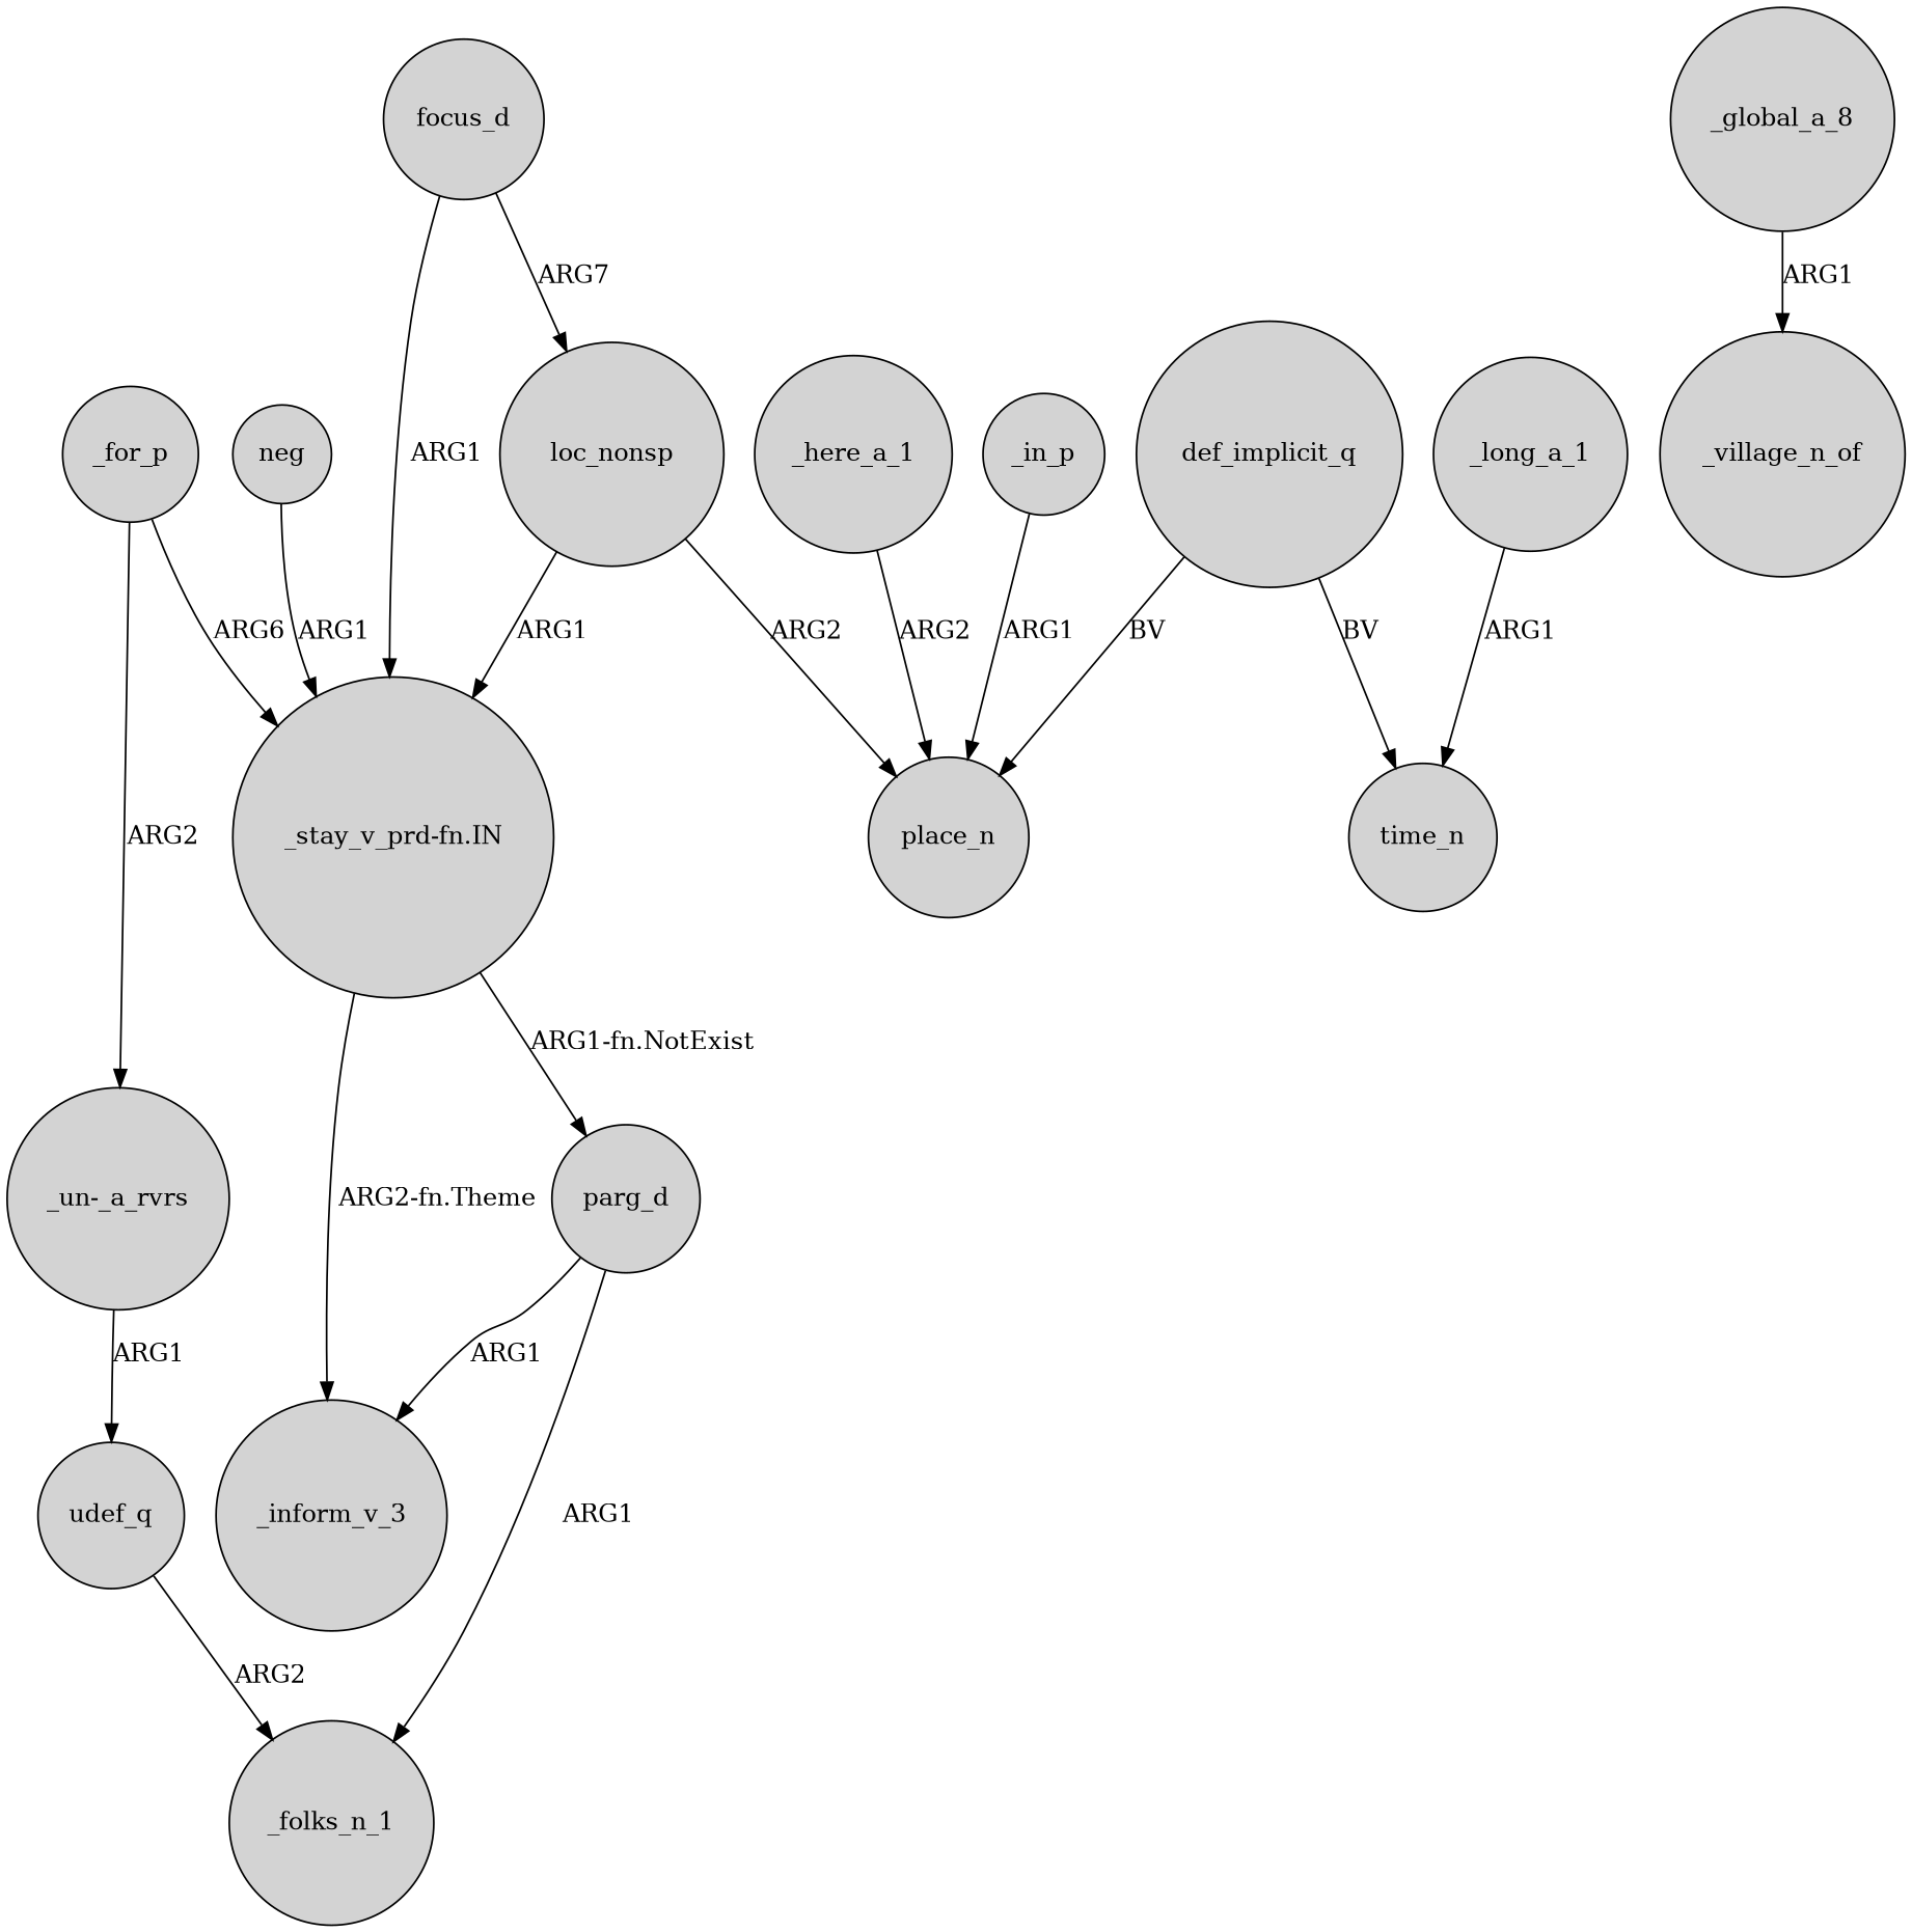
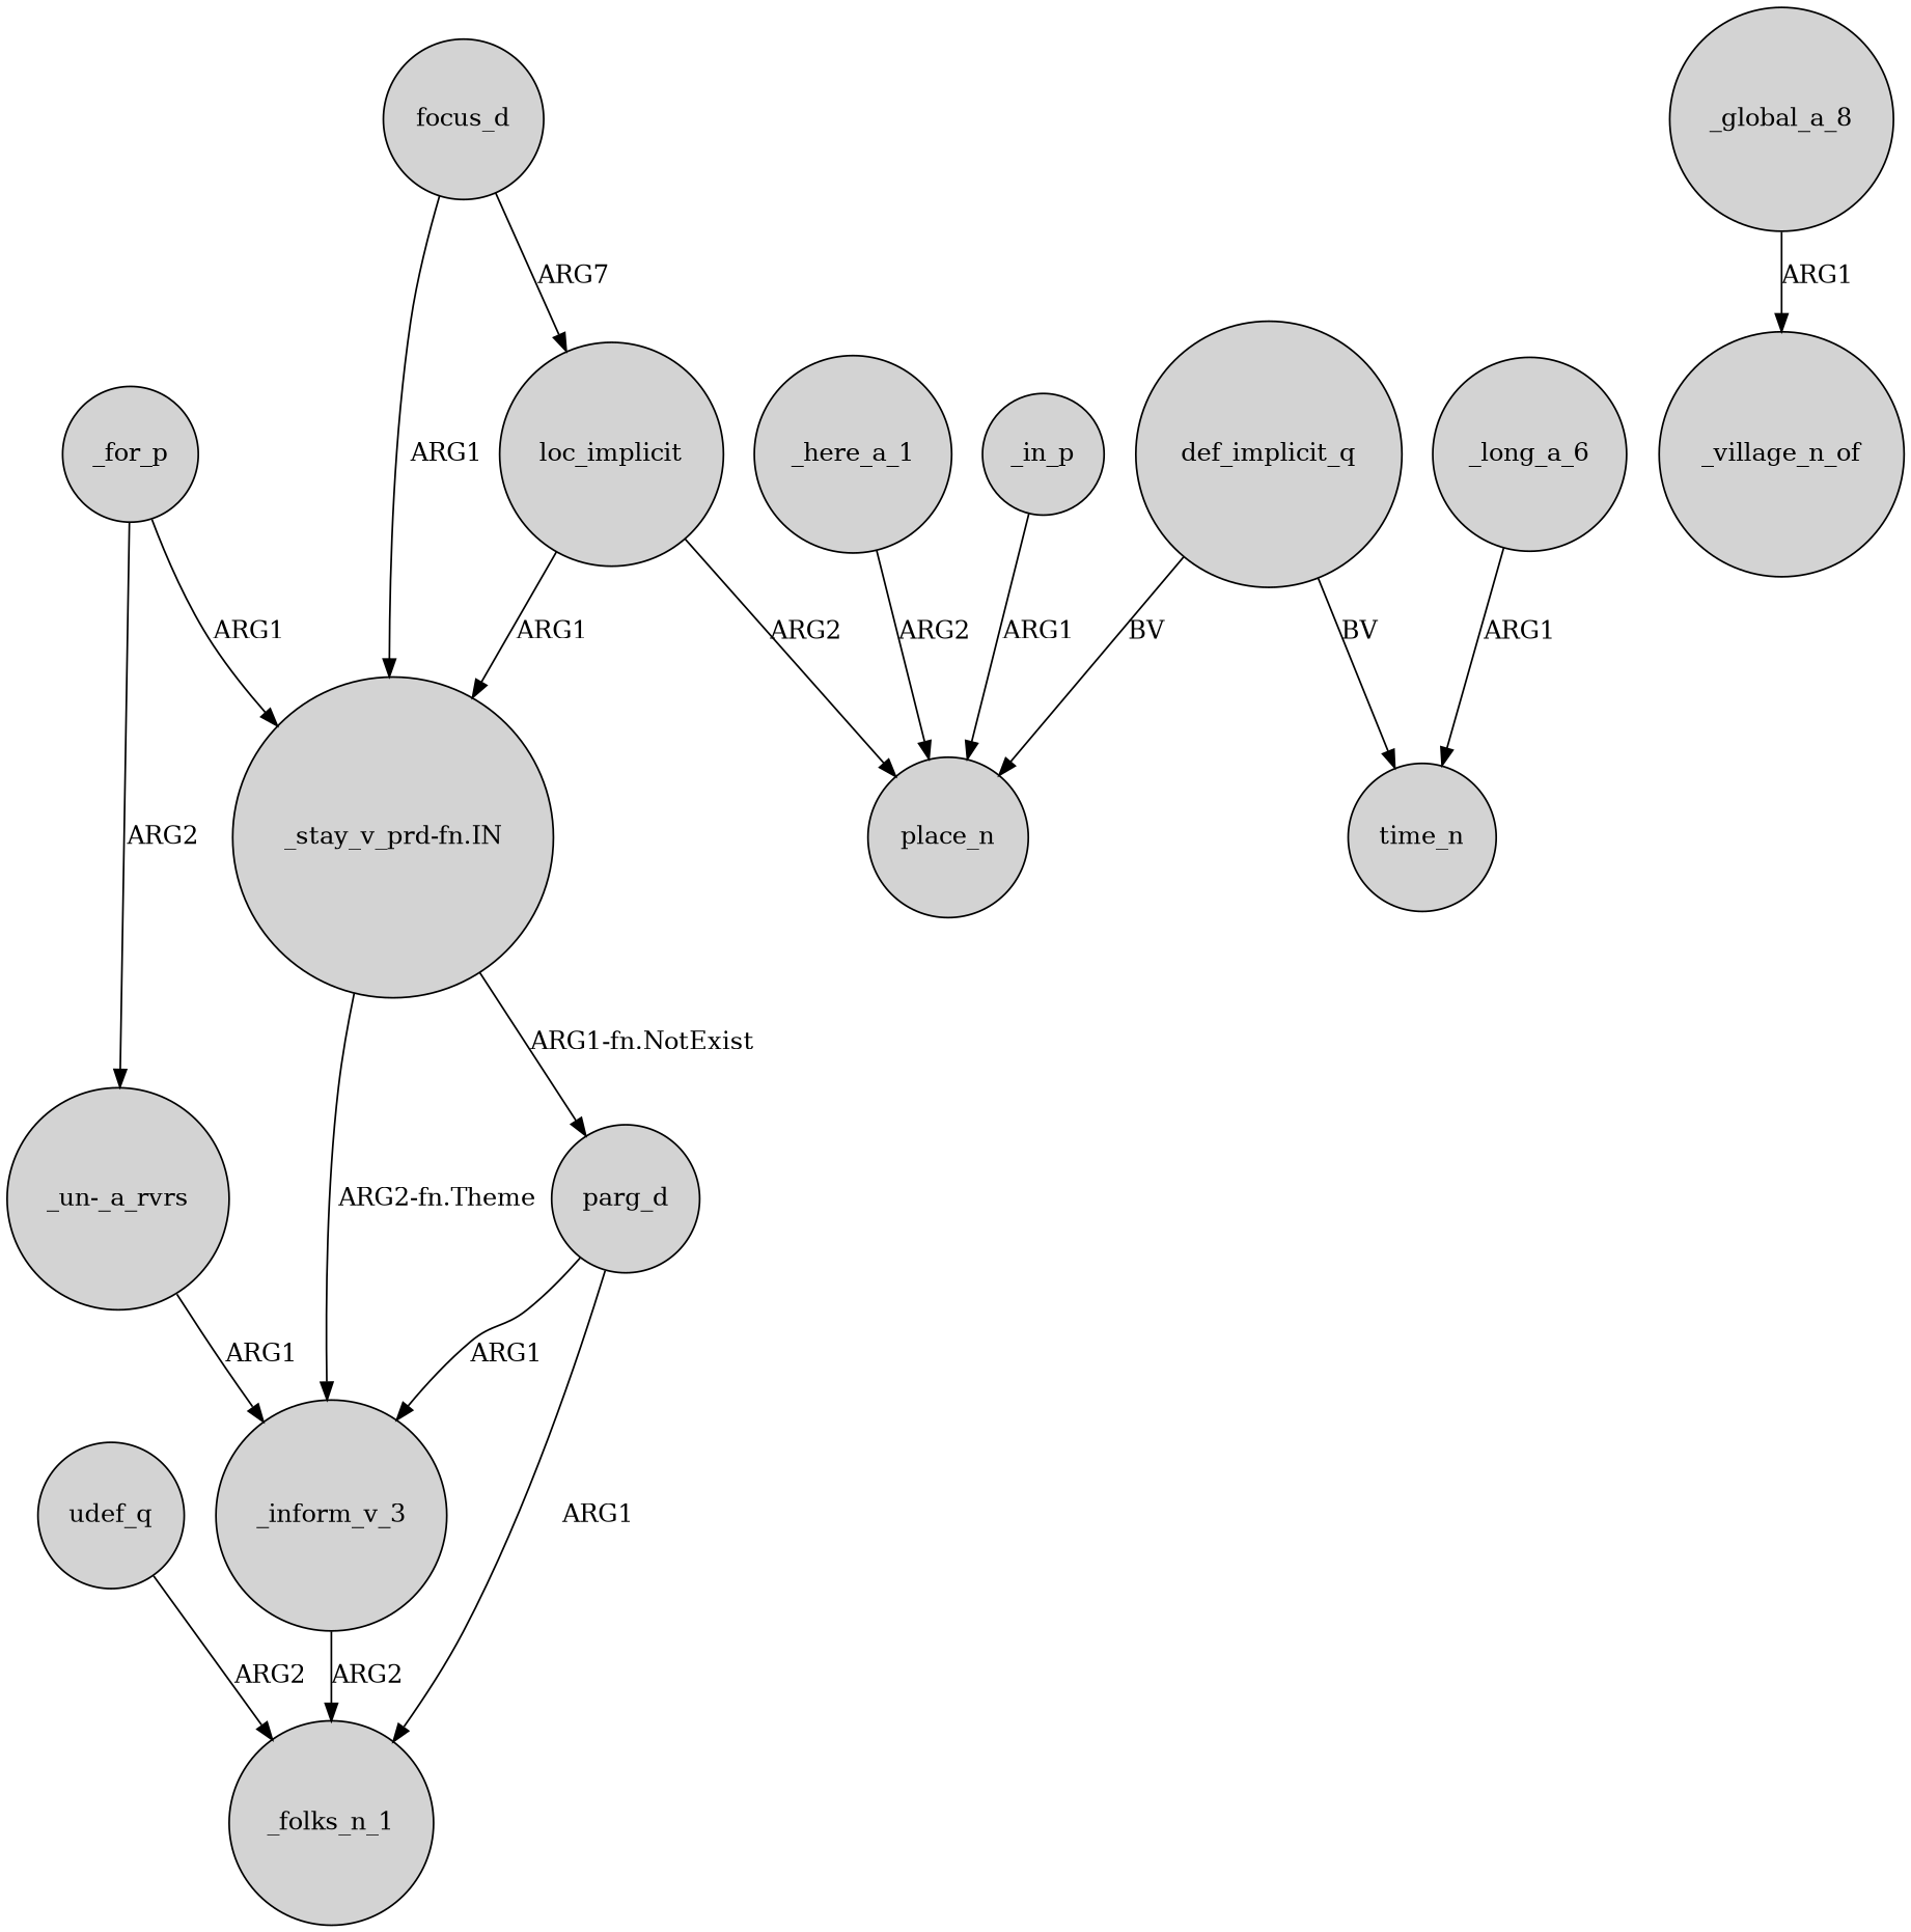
  digraph {
    node [shape=circle style=filled]
    focus_d
-   loc_nonsp
+   loc_nonsp [label=loc_implicit]
    "_stay_v_prd-fn.IN"
    place_n
    n5 [label=_inform_v_3]
    parg_d
    _here_a_1
    _for_p
    "_un-_a_rvrs"
    _folks_n_1
    _in_p
    udef_q
    def_implicit_q
    time_n
-   _long_a_1
-   neg
+   _long_a_1 [label=_long_a_6]
    n17 [label=_global_a_8]
    _village_n_of
    focus_d -> loc_nonsp [label=ARG7]
    focus_d -> "_stay_v_prd-fn.IN" [label=ARG1]
    loc_nonsp -> "_stay_v_prd-fn.IN" [label=ARG1]
    loc_nonsp -> place_n [label=ARG2]
    "_stay_v_prd-fn.IN" -> n5 [label="ARG2-fn.Theme"]
    "_stay_v_prd-fn.IN" -> parg_d [label="ARG1-fn.NotExist"]
+   n5 -> _folks_n_1 [label=ARG2]
    parg_d -> n5 [label=ARG1]
    parg_d -> _folks_n_1 [label=ARG1]
    _here_a_1 -> place_n [label=ARG2]
-   _for_p -> "_stay_v_prd-fn.IN" [label=ARG6]
+   _for_p -> "_stay_v_prd-fn.IN" [label=ARG1]
    _for_p -> "_un-_a_rvrs" [label=ARG2]
-   "_un-_a_rvrs" -> udef_q [label=ARG1]
+   "_un-_a_rvrs" -> n5 [label=ARG1]
    _in_p -> place_n [label=ARG1]
    udef_q -> _folks_n_1 [label=ARG2]
    def_implicit_q -> place_n [label=BV]
    def_implicit_q -> time_n [label=BV]
    _long_a_1 -> time_n [label=ARG1]
-   neg -> "_stay_v_prd-fn.IN" [label=ARG1]
    n17 -> _village_n_of [label=ARG1]
  }
